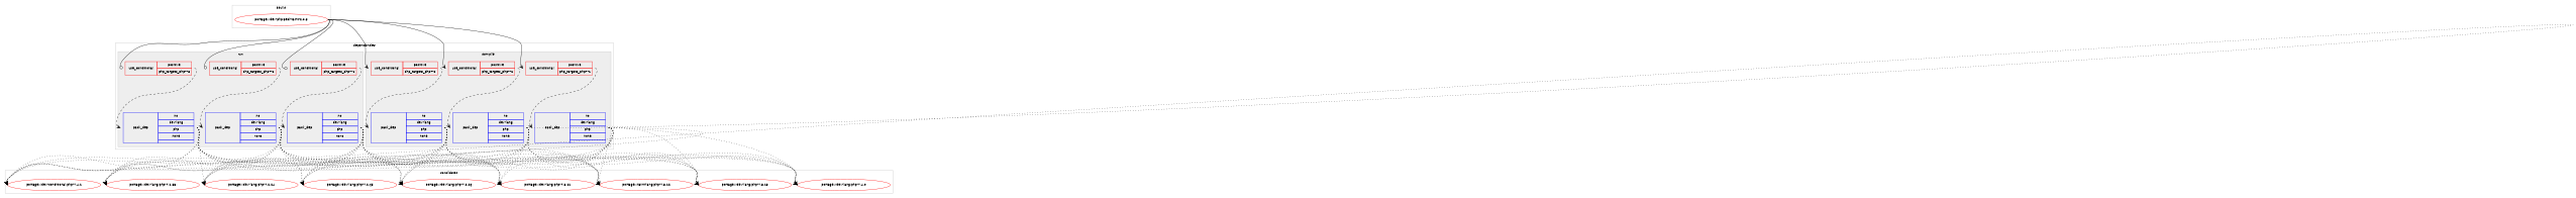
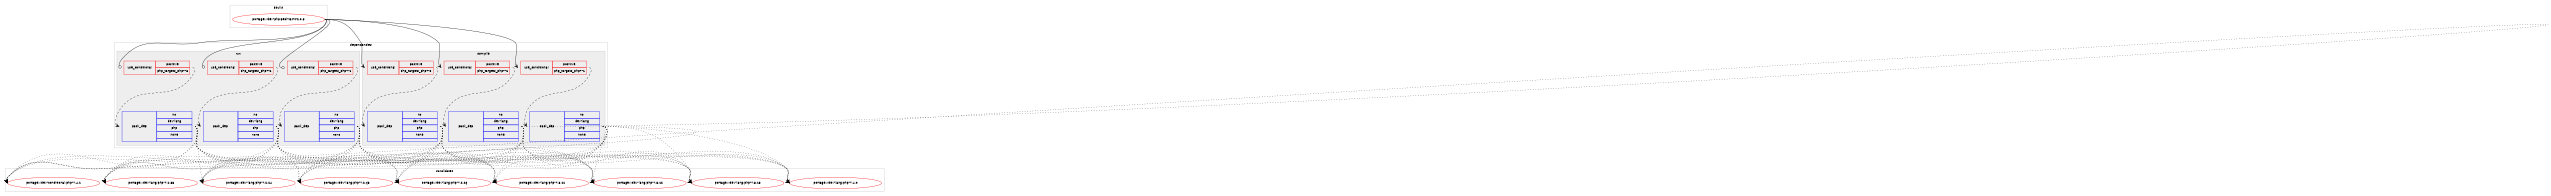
  digraph {
    compound=true
    concentrate=true
    fontname=Helvetica
    fontsize=10
    newrank=true
    rankdir=TB
    ranksep=1.5
    node [color=red fontname=Helvetica fontsize=10 shape=none]
    edge [arrowhead=vee headport=w style=dotted tailport=e weight=100]
    n1 [label="portage://dev-php/pecl-taint-2.0.5" width=4 shape=""]
    n2 [color=blue label=<<TABLE BORDER="0" CELLBORDER="1" CELLSPACING="0" CELLPADDING="4" WIDTH="220"><TR><TD ROWSPAN="6" CELLPADDING="30">pack_dep</TD></TR><TR><TD WIDTH="110">no</TD></TR><TR><TD>dev-lang</TD></TR><TR><TD>php</TD></TR><TR><TD>none</TD></TR><TR><TD></TD></TR></TABLE>>]
    n3 [label=<<TABLE BORDER="0" CELLBORDER="1" CELLSPACING="0" CELLPADDING="4"><TR><TD ROWSPAN="3" CELLPADDING="10">use_conditional</TD></TR><TR><TD>positive</TD></TR><TR><TD>php_targets_php7-1</TD></TR></TABLE>>]
    n4 [color=blue label=<<TABLE BORDER="0" CELLBORDER="1" CELLSPACING="0" CELLPADDING="4" WIDTH="220"><TR><TD ROWSPAN="6" CELLPADDING="30">pack_dep</TD></TR><TR><TD WIDTH="110">no</TD></TR><TR><TD>dev-lang</TD></TR><TR><TD>php</TD></TR><TR><TD>none</TD></TR><TR><TD></TD></TR></TABLE>>]
    n5 [label=<<TABLE BORDER="0" CELLBORDER="1" CELLSPACING="0" CELLPADDING="4"><TR><TD ROWSPAN="3" CELLPADDING="10">use_conditional</TD></TR><TR><TD>positive</TD></TR><TR><TD>php_targets_php7-2</TD></TR></TABLE>>]
    n6 [color=blue label=<<TABLE BORDER="0" CELLBORDER="1" CELLSPACING="0" CELLPADDING="4" WIDTH="220"><TR><TD ROWSPAN="6" CELLPADDING="30">pack_dep</TD></TR><TR><TD WIDTH="110">no</TD></TR><TR><TD>dev-lang</TD></TR><TR><TD>php</TD></TR><TR><TD>none</TD></TR><TR><TD></TD></TR></TABLE>>]
    n7 [label=<<TABLE BORDER="0" CELLBORDER="1" CELLSPACING="0" CELLPADDING="4"><TR><TD ROWSPAN="3" CELLPADDING="10">use_conditional</TD></TR><TR><TD>positive</TD></TR><TR><TD>php_targets_php7-3</TD></TR></TABLE>>]
    n8 [color=blue label=<<TABLE BORDER="0" CELLBORDER="1" CELLSPACING="0" CELLPADDING="4" WIDTH="220"><TR><TD ROWSPAN="6" CELLPADDING="30">pack_dep</TD></TR><TR><TD WIDTH="110">no</TD></TR><TR><TD>dev-lang</TD></TR><TR><TD>php</TD></TR><TR><TD>none</TD></TR><TR><TD></TD></TR></TABLE>>]
    n9 [label=<<TABLE BORDER="0" CELLBORDER="1" CELLSPACING="0" CELLPADDING="4"><TR><TD ROWSPAN="3" CELLPADDING="10">use_conditional</TD></TR><TR><TD>positive</TD></TR><TR><TD>php_targets_php7-1</TD></TR></TABLE>>]
    n10 [color=blue label=<<TABLE BORDER="0" CELLBORDER="1" CELLSPACING="0" CELLPADDING="4" WIDTH="220"><TR><TD ROWSPAN="6" CELLPADDING="30">pack_dep</TD></TR><TR><TD WIDTH="110">no</TD></TR><TR><TD>dev-lang</TD></TR><TR><TD>php</TD></TR><TR><TD>none</TD></TR><TR><TD></TD></TR></TABLE>>]
    n11 [label=<<TABLE BORDER="0" CELLBORDER="1" CELLSPACING="0" CELLPADDING="4"><TR><TD ROWSPAN="3" CELLPADDING="10">use_conditional</TD></TR><TR><TD>positive</TD></TR><TR><TD>php_targets_php7-2</TD></TR></TABLE>>]
    n12 [color=blue label=<<TABLE BORDER="0" CELLBORDER="1" CELLSPACING="0" CELLPADDING="4" WIDTH="220"><TR><TD ROWSPAN="6" CELLPADDING="30">pack_dep</TD></TR><TR><TD WIDTH="110">no</TD></TR><TR><TD>dev-lang</TD></TR><TR><TD>php</TD></TR><TR><TD>none</TD></TR><TR><TD></TD></TR></TABLE>>]
    n13 [label=<<TABLE BORDER="0" CELLBORDER="1" CELLSPACING="0" CELLPADDING="4"><TR><TD ROWSPAN="3" CELLPADDING="10">use_conditional</TD></TR><TR><TD>positive</TD></TR><TR><TD>php_targets_php7-3</TD></TR></TABLE>>]
    n14 [label="portage://dev-conditional/php-7.4.1" width=4 shape=""]
    n15 [label="portage://dev-lang/php-7.4.0" width=4 shape=""]
    n16 [label="portage://dev-lang/php-7.3.13" width=4 shape=""]
-   n17 [label="portage://taint-lang/php-7.3.12" width=4 shape=""]
+   n17 [label="portage://dev-lang/php-7.3.12" width=4 shape=""]
    n18 [label="portage://dev-lang/php-7.3.11" width=4 shape=""]
    n19 [label="portage://dev-lang/php-7.2.26" width=4 shape=""]
    n20 [label="portage://dev-lang/php-7.2.65" width=4 shape=""]
    n21 [label="portage://dev-lang/php-7.2.24" width=4 shape=""]
    n22 [label="portage://dev-lang/php-7.1.33" width=4 shape=""]
    subgraph cluster_1 {
      color=gray
      label=<<i>ebuild</i>>
      n1
    }
    subgraph cluster_2 {
      color=gray
      label=<<i>dependencies</i>>
      subgraph cluster_3 {
        color=gray
        fillcolor="#eeeeee"
        label=<<i>compile</i>>
        style=filled
        subgraph sub_4 {
          color=gray
          fillcolor="#eeeeee"
          label=<<i>compile</i>>
          style=filled
          n3
          subgraph sub_5 {
            color=gray
            fillcolor="#eeeeee"
            label=<<i>compile</i>>
            style=filled
            n2
          }
        }
        subgraph sub_6 {
          color=gray
          fillcolor="#eeeeee"
          label=<<i>compile</i>>
          style=filled
          n5
          subgraph sub_7 {
            color=gray
            fillcolor="#eeeeee"
            label=<<i>compile</i>>
            style=filled
            n4
          }
        }
        subgraph sub_8 {
          color=gray
          fillcolor="#eeeeee"
          label=<<i>compile</i>>
          style=filled
          n7
          subgraph sub_9 {
            color=gray
            fillcolor="#eeeeee"
            label=<<i>compile</i>>
            style=filled
            n6
          }
        }
      }
      subgraph cluster_10 {
        color=gray
        fillcolor="#eeeeee"
        label=<<i>compile and run</i>>
        style=filled
      }
      subgraph cluster_11 {
        color=gray
        fillcolor="#eeeeee"
        label=<<i>run</i>>
        style=filled
        subgraph sub_12 {
          color=gray
          fillcolor="#eeeeee"
          label=<<i>run</i>>
          style=filled
          n9
          subgraph sub_13 {
            color=gray
            fillcolor="#eeeeee"
            label=<<i>run</i>>
            style=filled
            n8
          }
        }
        subgraph sub_14 {
          color=gray
          fillcolor="#eeeeee"
          label=<<i>run</i>>
          style=filled
          n11
          subgraph sub_15 {
            color=gray
            fillcolor="#eeeeee"
            label=<<i>run</i>>
            style=filled
            n10
          }
        }
        subgraph sub_16 {
          color=gray
          fillcolor="#eeeeee"
          label=<<i>run</i>>
          style=filled
          n13
          subgraph sub_17 {
            color=gray
            fillcolor="#eeeeee"
            label=<<i>run</i>>
            style=filled
            n12
          }
        }
      }
    }
    subgraph cluster_18 {
      color=gray
      label=<<i>candidates</i>>
      rank=same
      subgraph sub_19 {
        color=black
        label=<<i>candidates</i>>
        nodesep=1
        rank=same
        n14
        n15
        n16
        n17
        n18
        n19
        n20
        n21
        n22
      }
      subgraph sub_20 {
        color=black
        label=<<i>candidates</i>>
        nodesep=1
        rank=same
        n14
        n15
        n16
        n17
        n18
        n19
        n20
        n21
        n22
      }
      subgraph sub_21 {
        color=black
        label=<<i>candidates</i>>
        nodesep=1
        rank=same
        n14
        n15
        n16
        n17
        n18
        n19
        n20
        n21
        n22
      }
      subgraph sub_22 {
        color=black
        label=<<i>candidates</i>>
        nodesep=1
        rank=same
        n14
        n15
        n16
        n17
        n18
        n19
        n20
        n21
        n22
      }
      subgraph sub_23 {
        color=black
        label=<<i>candidates</i>>
        nodesep=1
        rank=same
        n14
        n15
        n16
        n17
        n18
        n19
        n20
        n21
        n22
      }
      subgraph sub_24 {
        color=black
        label=<<i>candidates</i>>
        nodesep=1
        rank=same
        n14
        n15
        n16
        n17
        n18
        n19
        n20
        n21
        n22
      }
    }
    n1 -> n3 [style=solid weight=20]
    n1 -> n5 [style=solid weight=20]
    n1 -> n7 [style=solid weight=20]
    n1 -> n9 [arrowhead=odot style=solid weight=20]
    n1 -> n11 [arrowhead=odot style=solid weight=20]
    n1 -> n13 [arrowhead=odot style=solid weight=20]
    n2 -> n14
    n2 -> n15
    n2 -> n16
    n2 -> n17
    n2 -> n18
    n2 -> n19
    n2 -> n20
    n2 -> n21
    n2 -> n22
    n3 -> n2 [style=dashed weight=20]
    n4 -> n14
    n4 -> n15
    n4 -> n16
    n4 -> n17
    n4 -> n18
    n4 -> n19
    n4 -> n20
    n4 -> n21
    n4 -> n22
    n5 -> n4 [style=dashed weight=20]
    n6 -> n14
    n6 -> n15
    n6 -> n16
    n6 -> n17
    n6 -> n18
    n6 -> n19
    n6 -> n20
    n6 -> n21
    n6 -> n22
    n7 -> n6 [style=dashed weight=20]
    n8 -> n14
    n8 -> n15
    n8 -> n16
    n8 -> n17
    n8 -> n18
    n8 -> n19
    n8 -> n20
    n8 -> n21
    n8 -> n22
    n9 -> n8 [style=dashed weight=20]
    n10 -> n14
    n10 -> n15
    n10 -> n16
    n10 -> n17
    n10 -> n18
    n10 -> n19
    n10 -> n20
    n10 -> n21
    n10 -> n22
    n11 -> n10 [style=dashed weight=20]
    n12 -> n14
    n12 -> n15
    n12 -> n16
    n12 -> n17
    n12 -> n18
    n12 -> n19
    n12 -> n20
    n12 -> n21
    n12 -> n22
    n13 -> n12 [style=dashed weight=20]
  }
